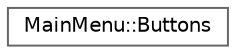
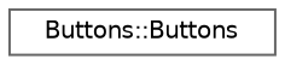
  digraph {
    rankdir=TB
-   n1 [color=grey40 fillcolor=white fontname=Helvetica fontsize=10 height=0.2 label="MainMenu::Buttons" shape=box style=filled width=0.4]
+   n1 [color=grey40 fillcolor=white fontname=Helvetica fontsize=10 height=0.2 label="Buttons::Buttons" shape=box style=filled width=0.4]
  }
